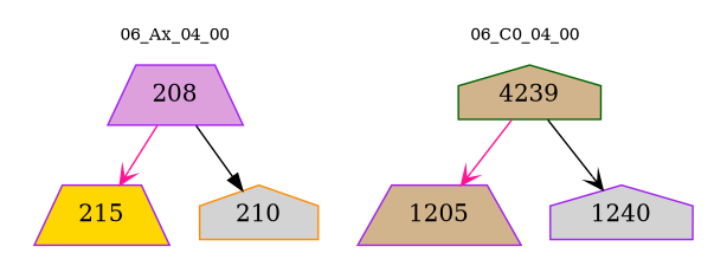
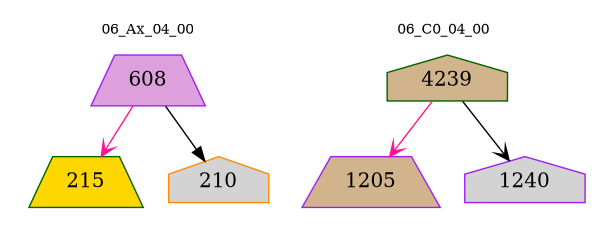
  digraph {
    node [color=purple fillcolor=lightgrey shape=trapezium style=filled]
    edge [arrowhead=vee color=deeppink]
-   n1 [fillcolor=plum label=208]
-   n2 [fillcolor=gold label=215]
+   n1 [fillcolor=plum label=608]
+   n2 [color=darkgreen fillcolor=gold label=215]
    n3 [color=darkorange label=210 shape=house]
    n4 [color=darkgreen fillcolor=tan label=4239 shape=house]
    n5 [fillcolor=tan label=1205]
    n6 [label=1240 shape=house]
    subgraph cluster_1 {
      color=white
      fontsize=10
      label="06_Ax_04_00"
      n1
      n2
      n3
    }
    subgraph cluster_2 {
      color=white
      fontsize=10
      label="06_C0_04_00"
      n4
      n5
      n6
    }
    n1 -> n2
    n1 -> n3 [arrowhead=normal color=black]
    n4 -> n5
    n4 -> n6 [color=black]
  }
